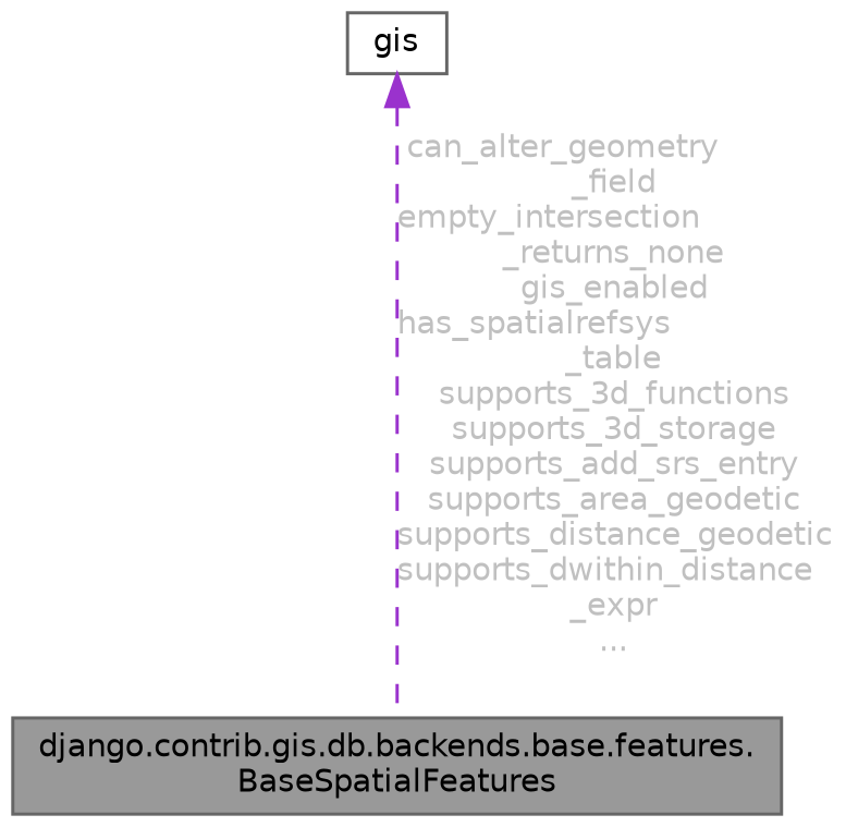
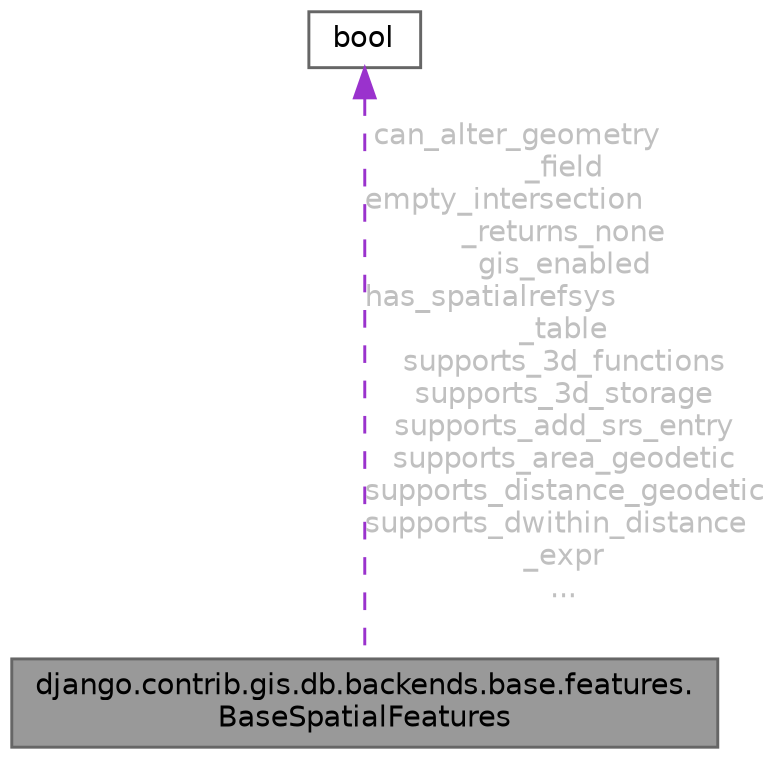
  digraph {
    node [color=gray40 fontname=Helvetica fontsize=10 shape=box style=filled]
    n1 [fillcolor=grey60 fontcolor=black height=0.2 label="django.contrib.gis.db.backends.base.features.\lBaseSpatialFeatures" width=0.4]
-   n2 [fillcolor=white height=0.2 label=gis width=0.4]
+   n2 [fillcolor=white height=0.2 label=bool width=0.4]
    n2 -> n1 [color=darkorchid3 dir=back fontcolor=grey fontname=Helvetica fontsize=10 label=" can_alter_geometry\l_field\nempty_intersection\l_returns_none\ngis_enabled\nhas_spatialrefsys\l_table\nsupports_3d_functions\nsupports_3d_storage\nsupports_add_srs_entry\nsupports_area_geodetic\nsupports_distance_geodetic\nsupports_dwithin_distance\l_expr\n..." labelfontname=Helvetica labelfontsize=10 style=dashed]
  }
